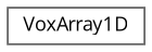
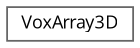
  digraph {
    rankdir=TB
    fontname="Open Sans"
-   n1 [color=grey40 fillcolor=white fontname="Open Sans" fontsize=10 height=0.2 label=VoxArray1D shape=box style=filled width=0.4]
+   n1 [color=grey40 fillcolor=white fontname="Open Sans" fontsize=10 height=0.2 label=VoxArray3D shape=box style=filled width=0.4]
  }
